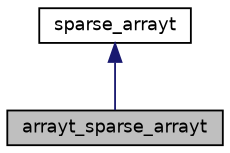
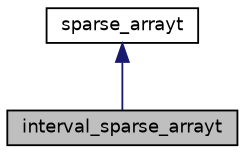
  digraph {
    node [color=black fontname=Helvetica fontsize=10 shape=record]
-   n1 [fillcolor=grey75 fontcolor=black height=0.2 label=arrayt_sparse_arrayt style=filled width=0.4]
+   n1 [fillcolor=grey75 fontcolor=black height=0.2 label=interval_sparse_arrayt style=filled width=0.4]
    n2 [height=0.2 label=sparse_arrayt width=0.4]
    n2 -> n1 [color=midnightblue dir=back fontname=Helvetica fontsize=10 labelfontname=Helvetica labelfontsize=10 style=solid]
  }
